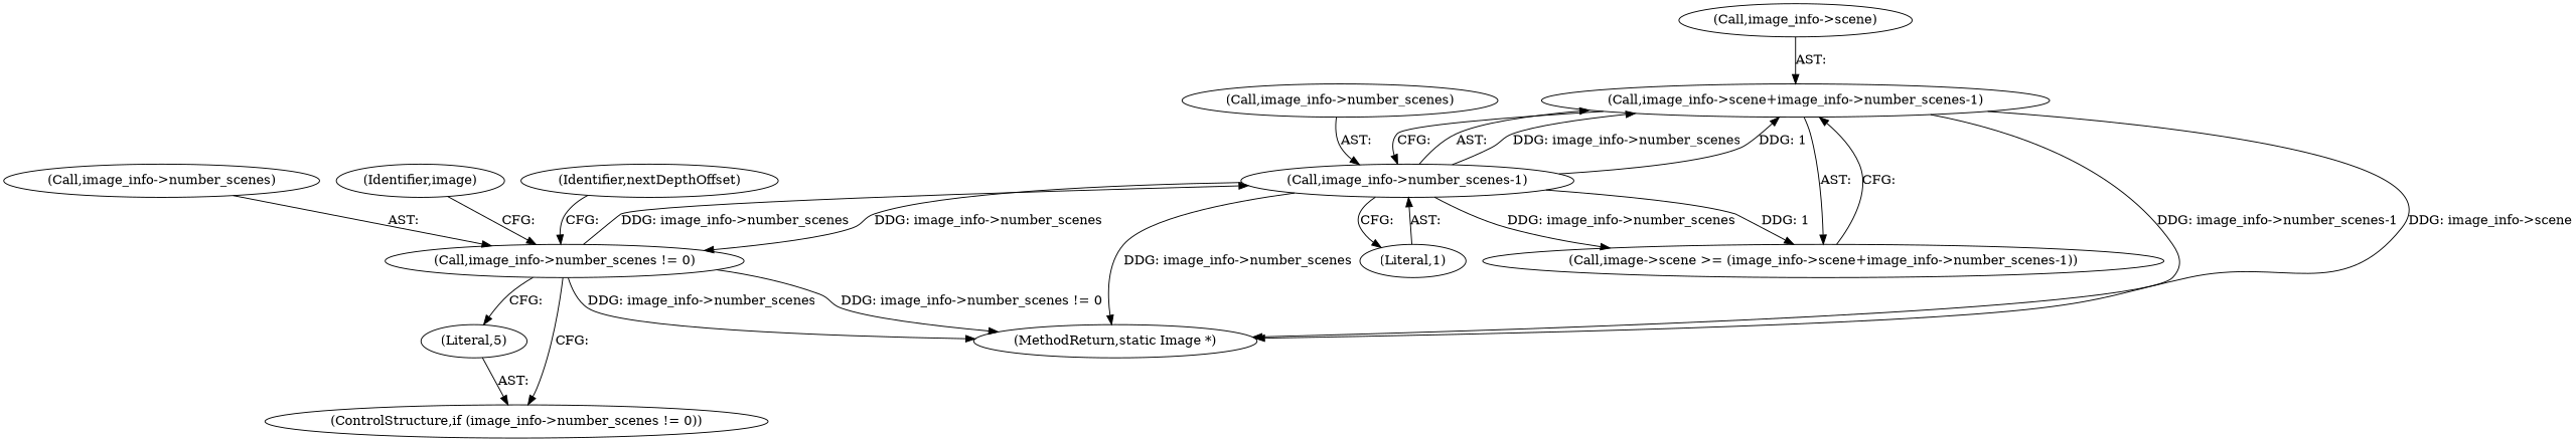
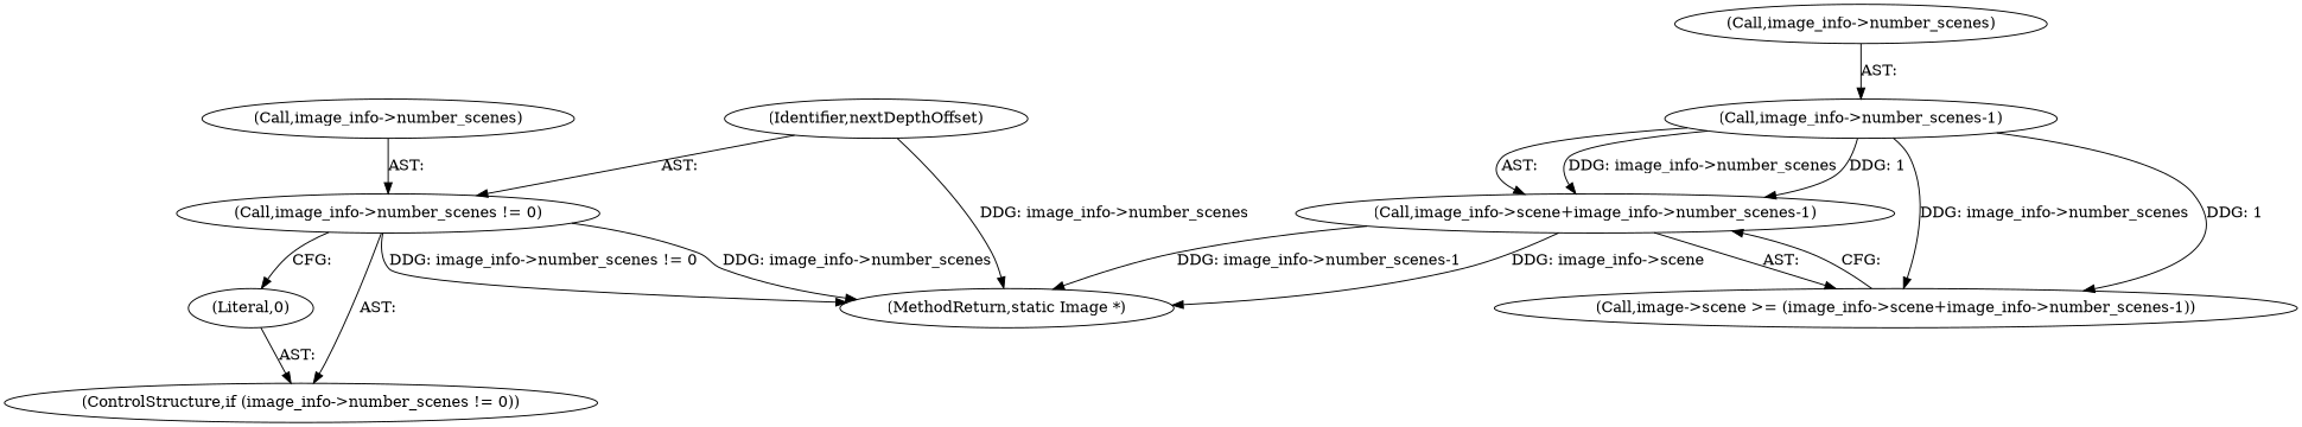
  digraph {
    n1 [label="(Call,image_info->scene+image_info->number_scenes-1)"]
    n2 [label="(Call,image_info->number_scenes-1)"]
    n3 [label="(MethodReturn,static Image *)"]
    n4 [label="(Call,image->scene >= (image_info->scene+image_info->number_scenes-1))"]
    n5 [label="(Call,image_info->number_scenes != 0)"]
-   n6 [label="(Literal,1)"]
-   n7 [label="(Literal,5)"]
+   n7 [label="(Literal,0)"]
    n8 [label="(ControlStructure,if (image_info->number_scenes != 0))"]
    n9 [label="(Call,image_info->number_scenes)"]
    n10 [label="(Call,image_info->number_scenes)"]
-   n11 [label="(Call,image_info->scene)"]
-   n12 [label="(Identifier,image)"]
    n13 [label="(Identifier,nextDepthOffset)"]
-   n1 -> n2 [label="CFG: "]
    n1 -> n3 [label="DDG: image_info->number_scenes-1"]
    n1 -> n3 [label="DDG: image_info->scene"]
    n1 -> n4 [label="AST: "]
    n2 -> n1 [label="AST: "]
    n2 -> n1 [label="DDG: image_info->number_scenes"]
    n2 -> n1 [label="DDG: 1"]
-   n2 -> n3 [label="DDG: image_info->number_scenes"]
+   n13 -> n3 [label="DDG: image_info->number_scenes"]
    n2 -> n4 [label="DDG: image_info->number_scenes"]
    n2 -> n4 [label="DDG: 1"]
-   n2 -> n5 [label="DDG: image_info->number_scenes"]
-   n2 -> n6 [label="CFG: "]
    n4 -> n1 [label="CFG: "]
-   n5 -> n2 [label="DDG: image_info->number_scenes"]
    n5 -> n3 [label="DDG: image_info->number_scenes != 0"]
    n5 -> n3 [label="DDG: image_info->number_scenes"]
    n5 -> n7 [label="CFG: "]
-   n5 -> n8 [label="CFG: "]
-   n6 -> n2 [label="AST: "]
+   n5 -> n8 [label="AST: "]
    n7 -> n8 [label="AST: "]
    n9 -> n2 [label="AST: "]
    n10 -> n5 [label="AST: "]
-   n11 -> n1 [label="AST: "]
-   n12 -> n5 [label="CFG: "]
-   n13 -> n5 [label="CFG: "]
+   n13 -> n5 [label="AST: "]
  }
